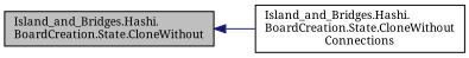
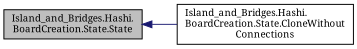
  digraph {
    rankdir=LR
    fontname="Noto Serif"
    node [color=black fontname="Noto Serif" fontsize=10 shape=record style=filled]
-   n1 [fillcolor=grey75 fontcolor=black height=0.2 label="Island_and_Bridges.Hashi.\lBoardCreation.State.CloneWithout" width=0.4]
+   n1 [fillcolor=grey75 fontcolor=black height=0.2 label="Island_and_Bridges.Hashi.\lBoardCreation.State.State" width=0.4]
    n2 [fillcolor=white height=0.2 label="Island_and_Bridges.Hashi.\lBoardCreation.State.CloneWithout\lConnections" width=0.4]
    n1 -> n2 [color=midnightblue dir=back fontname="Noto Serif" fontsize=10 labelfontname=Helvetica labelfontsize=10 style=solid]
  }
